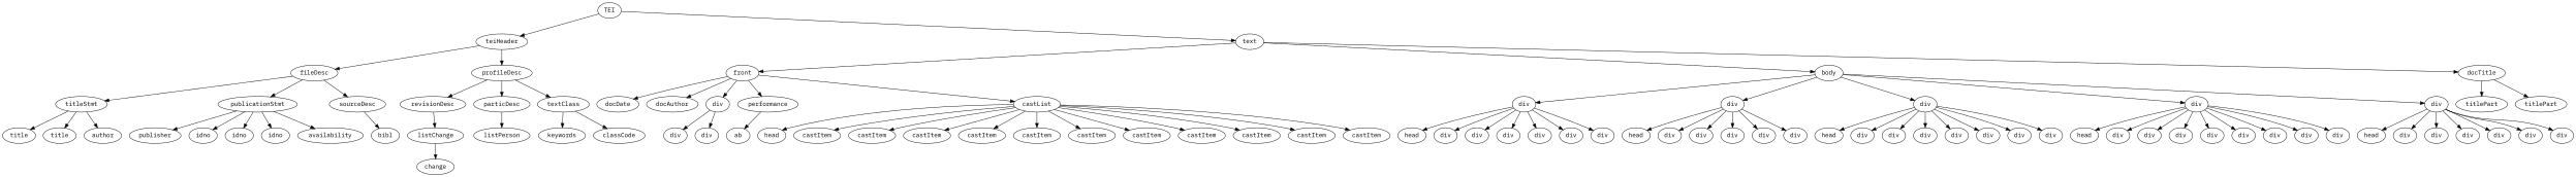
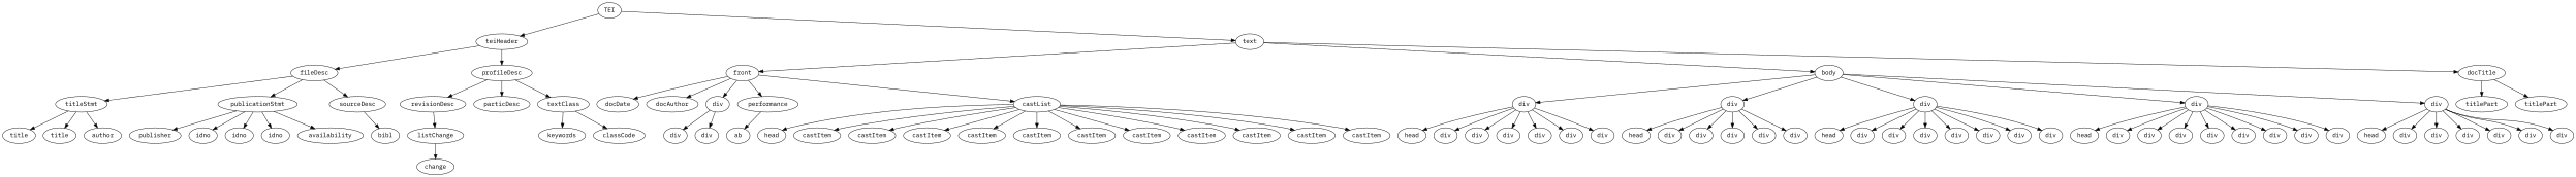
  digraph {
    fontname="IBM Plex Mono"
    node [fontname="IBM Plex Mono"]
    edge [fontname="IBM Plex Mono"]
    n1 [label=TEI]
    n2 [label=teiHeader]
    n3 [label=text]
    n4 [label=fileDesc]
    n5 [label=profileDesc]
    n6 [label=front]
    n7 [label=body]
    n8 [label=docTitle]
    n9 [label=titleStmt]
    n10 [label=publicationStmt]
    n11 [label=sourceDesc]
    n12 [label=revisionDesc]
    n13 [label=particDesc]
    n14 [label=textClass]
    n15 [label=listChange]
    n16 [label=title]
    n17 [label=title]
    n18 [label=author]
    n19 [label=publisher]
    n20 [label=idno]
    n21 [label=idno]
    n22 [label=idno]
    n23 [label=availability]
    n24 [label=bibl]
-   n25 [label=listPerson]
    n26 [label=keywords]
    n27 [label=classCode]
    n28 [label=change]
    n29 [label=docDate]
    n30 [label=docAuthor]
    n31 [label=div]
    n32 [label=performance]
    n33 [label=castList]
    n34 [label=div]
    n35 [label=div]
    n36 [label=div]
    n37 [label=div]
    n38 [label=div]
    n39 [label=titlePart]
    n40 [label=titlePart]
    n41 [label=div]
    n42 [label=div]
    n43 [label=ab]
    n44 [label=head]
    n45 [label=castItem]
    n46 [label=castItem]
    n47 [label=castItem]
    n48 [label=castItem]
    n49 [label=castItem]
    n50 [label=castItem]
    n51 [label=castItem]
    n52 [label=castItem]
    n53 [label=castItem]
    n54 [label=castItem]
    n55 [label=castItem]
    n56 [label=head]
    n57 [label=div]
    n58 [label=div]
    n59 [label=div]
    n60 [label=div]
    n61 [label=div]
    n62 [label=div]
    n63 [label=head]
    n64 [label=div]
    n65 [label=div]
    n66 [label=div]
    n67 [label=div]
    n68 [label=div]
    n69 [label=head]
    n70 [label=div]
    n71 [label=div]
    n72 [label=div]
    n73 [label=div]
    n74 [label=div]
    n75 [label=div]
    n76 [label=div]
    n77 [label=head]
    n78 [label=div]
    n79 [label=div]
    n80 [label=div]
    n81 [label=div]
    n82 [label=div]
    n83 [label=div]
    n84 [label=div]
    n85 [label=div]
    n86 [label=head]
    n87 [label=div]
    n88 [label=div]
    n89 [label=div]
    n90 [label=div]
    n91 [label=div]
    n92 [label=div]
    n1 -> n2
    n1 -> n3
    n2 -> n4
    n2 -> n5
    n3 -> n6
    n3 -> n7
    n3 -> n8
    n4 -> n9
    n4 -> n10
    n4 -> n11
    n5 -> n12
    n5 -> n13
    n5 -> n14
    n6 -> n29
    n6 -> n30
    n6 -> n31
    n6 -> n32
    n6 -> n33
    n7 -> n34
    n7 -> n35
    n7 -> n36
    n7 -> n37
    n7 -> n38
    n8 -> n39
    n8 -> n40
    n9 -> n16
    n9 -> n17
    n9 -> n18
    n10 -> n19
    n10 -> n20
    n10 -> n21
    n10 -> n22
    n10 -> n23
    n11 -> n24
    n12 -> n15
-   n13 -> n25
    n14 -> n26
    n14 -> n27
    n15 -> n28
    n31 -> n41
    n31 -> n42
    n32 -> n43
    n33 -> n44
    n33 -> n45
    n33 -> n46
    n33 -> n47
    n33 -> n48
    n33 -> n49
    n33 -> n50
    n33 -> n51
    n33 -> n52
    n33 -> n53
    n33 -> n54
    n33 -> n55
    n34 -> n56
    n34 -> n57
    n34 -> n58
    n34 -> n59
    n34 -> n60
    n34 -> n61
    n34 -> n62
    n35 -> n63
    n35 -> n64
    n35 -> n65
    n35 -> n66
    n35 -> n67
    n35 -> n68
    n36 -> n69
    n36 -> n70
    n36 -> n71
    n36 -> n72
    n36 -> n73
    n36 -> n74
    n36 -> n75
    n36 -> n76
    n37 -> n77
    n37 -> n78
    n37 -> n79
    n37 -> n80
    n37 -> n81
    n37 -> n82
    n37 -> n83
    n37 -> n84
    n37 -> n85
    n38 -> n86
    n38 -> n87
    n38 -> n88
    n38 -> n89
    n38 -> n90
    n38 -> n91
    n38 -> n92
  }
